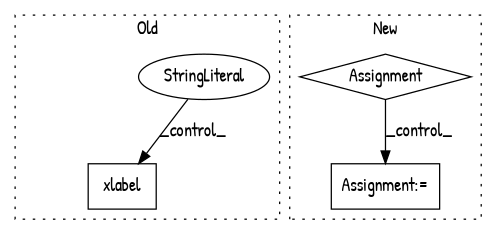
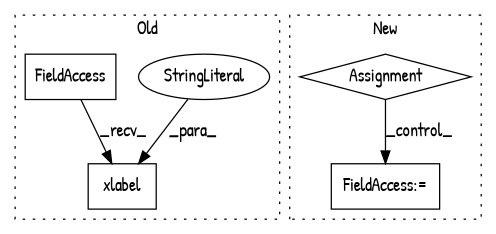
  digraph {
    fontname="Patrick Hand"
    node [fontname="Patrick Hand" shape=box]
    edge [fontname="Patrick Hand"]
    n1 [a=32 l="7,1" label=xlabel s="2843,2865"]
    n2 [a=45 l=15 label=StringLiteral s=2850 shape=ellipse]
+   n3 [a=22 l=17 label=FieldAccess s=2825]
    n4 [a=25 l="4,2" label=Assignment s="7132,7148" shape=diamond]
-   n5 [a=7 l=1 label="Assignment:=" s=7237]
+   n5 [a=7 l=1 label="FieldAccess:=" s=7237]
    subgraph cluster_1 {
      label=Old
      style=dotted
      n1
      n2
+     n3
    }
    subgraph cluster_2 {
      label=New
      style=dotted
      n4
      n5
    }
-   n2 -> n1 [label=_control_]
+   n2 -> n1 [label=_para_]
+   n3 -> n1 [label=_recv_]
    n4 -> n5 [label=_control_]
  }
